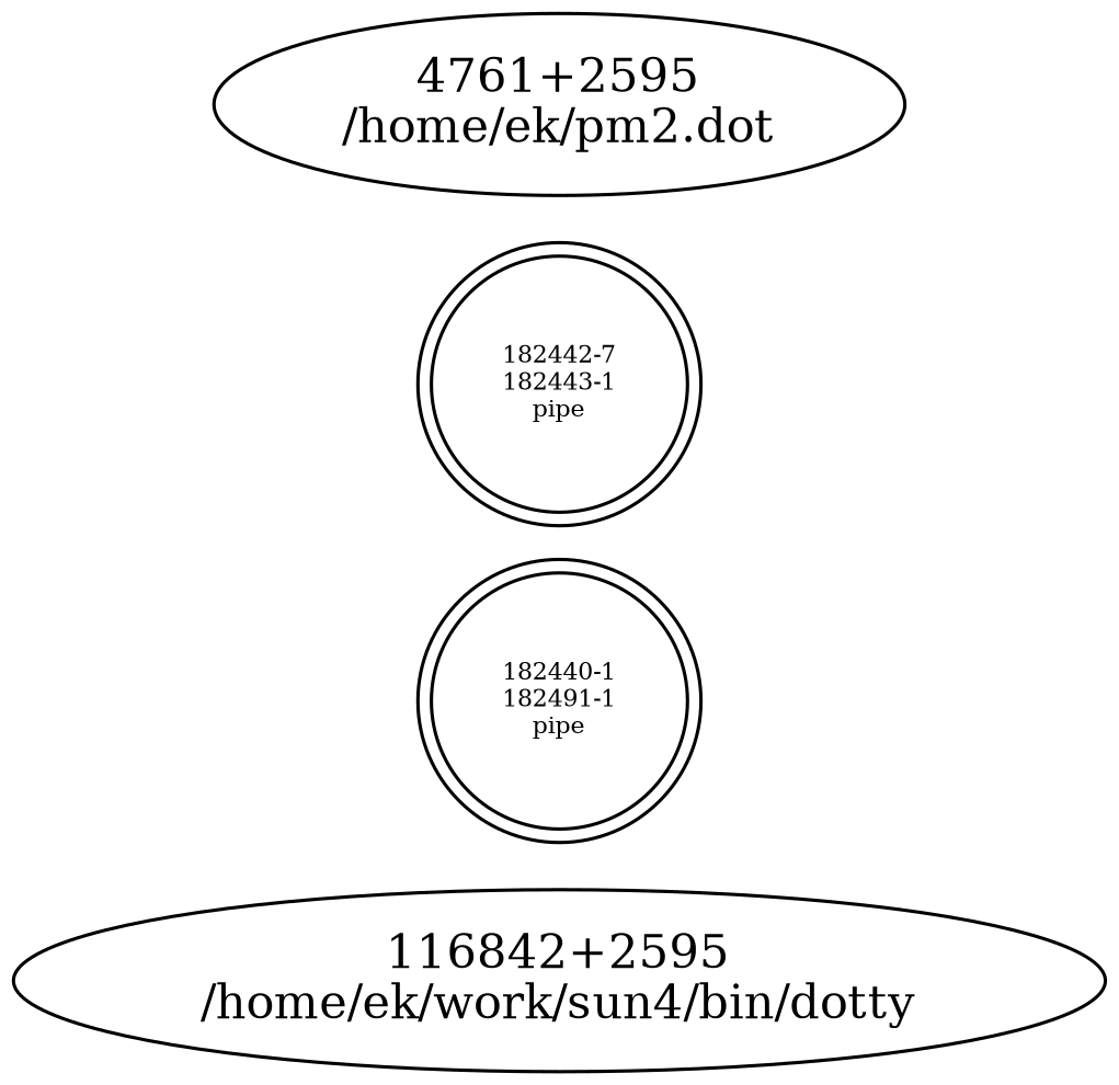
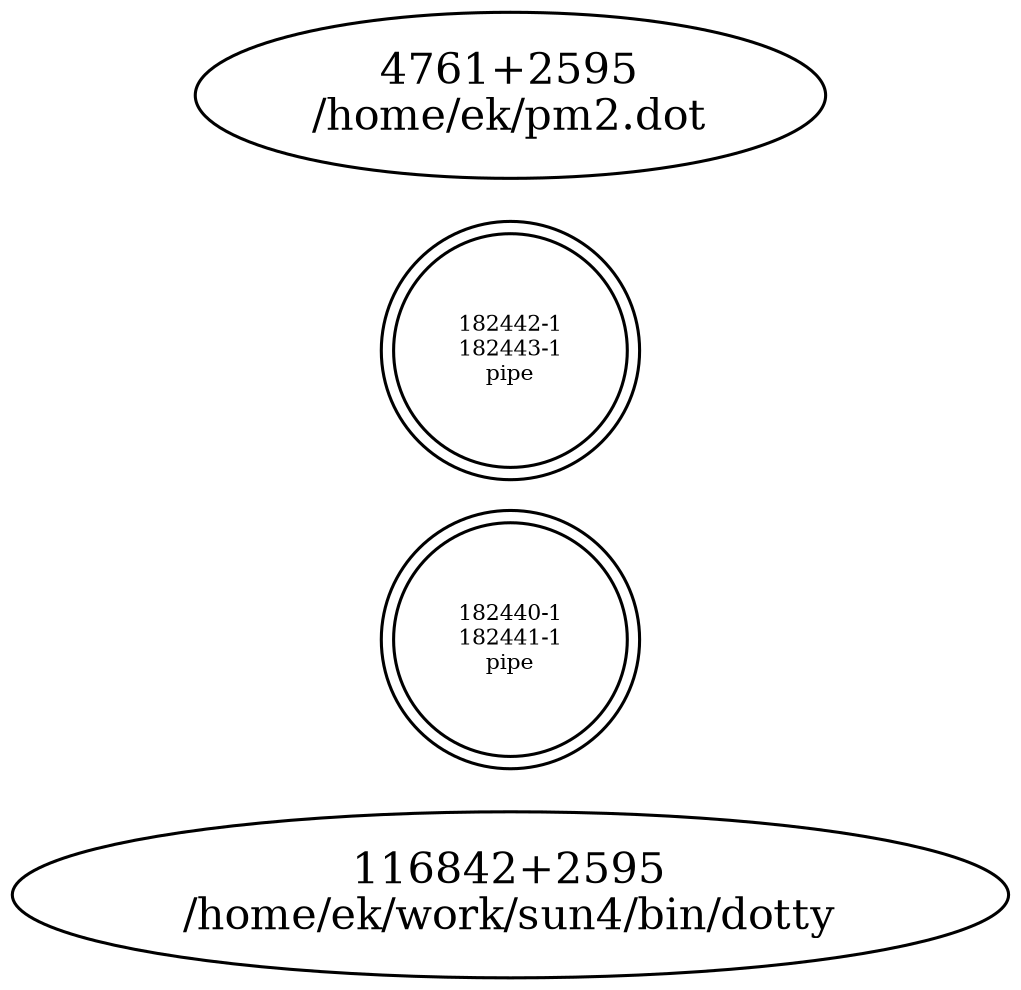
  digraph {
    rankdir=LR
    node [fname=pipe kind=file shape=ellipse]
    n1 [fname="/home/ek/work/sun4/bin/dotty" height=0.62 label="116842+2595\n/home/ek/work/sun4/bin/dotty" width=2.81]
-   n2 [fontsize=7 height=0.81 label="182440-1\n182491-1\npipe" shape=doublecircle subkind=pip width=0.81]
-   n3 [fontsize=7 height=0.81 label="182442-7\n182443-1\npipe" shape=doublecircle subkind=pipe width=0.81]
+   n2 [fontsize=7 height=0.81 label="182440-1\n182441-1\npipe" shape=doublecircle subkind=pip width=0.81]
+   n3 [fontsize=7 height=0.81 label="182442-1\n182443-1\npipe" shape=doublecircle subkind=pipe width=0.81]
    n4 [fname="/home/ek/pm2.dot" height=0.62 label="4761+2595\n/home/ek/pm2.dot" width=1.83]
  }
